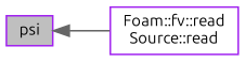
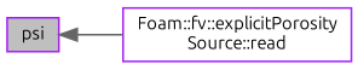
  digraph {
    rankdir=LR
    fontname=Ubuntu
    node [color=purple fontname=Ubuntu fontsize=10 shape=record]
    n1 [fillcolor=grey75 fontcolor=black height=0.2 label=psi style=filled width=0.4]
-   n2 [height=0.2 label="Foam::fv::read\lSource::read" width=0.4]
+   n2 [height=0.2 label="Foam::fv::explicitPorosity\lSource::read" width=0.4]
    n1 -> n2 [color=gray40 dir=back fontname=Ubuntu fontsize=10 labelfontname=Helvetica labelfontsize=10 style=solid]
  }
